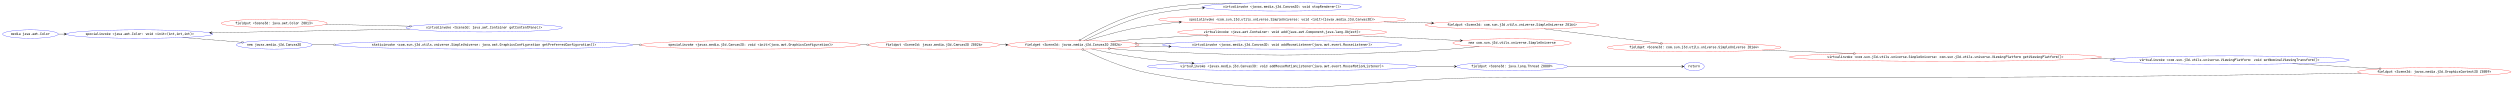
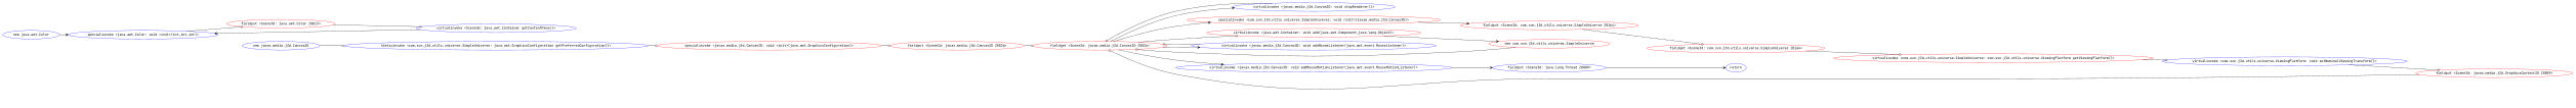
  digraph {
    fontname="JetBrains Mono"
    rankdir=LR
    node [color=blue fontname="JetBrains Mono"]
    edge [arrowhead=odot fontname="JetBrains Mono"]
-   "new java.awt.Color" [label="media java.awt.Color"]
+   "new java.awt.Color"
    "specialinvoke <java.awt.Color: void <init>(int,int,int)>"
    "fieldput <Scene3d: java.awt.Color Z0013>" [color=red]
    "virtualinvoke <Scene3d: java.awt.Container getContentPane()>"
    "new javax.media.j3d.Canvas3D"
    "staticinvoke <com.sun.j3d.utils.universe.SimpleUniverse: java.awt.GraphicsConfiguration getPreferredConfiguration()>"
    "specialinvoke <javax.media.j3d.Canvas3D: void <init>(java.awt.GraphicsConfiguration)>" [color=red]
    "fieldput <Scene3d: javax.media.j3d.Canvas3D Z0026>" [color=red]
    "fieldget <Scene3d: javax.media.j3d.Canvas3D Z0026>" [color=red]
    "virtualinvoke <javax.media.j3d.Canvas3D: void stopRenderer()>"
    "virtualinvoke <java.awt.Container: void add(java.awt.Component,java.lang.Object)>" [color=red]
    "specialinvoke <com.sun.j3d.utils.universe.SimpleUniverse: void <init>(javax.media.j3d.Canvas3D)>" [color=red]
    "virtualinvoke <javax.media.j3d.Canvas3D: void addMouseListener(java.awt.event.MouseListener)>"
    "virtualinvoke <javax.media.j3d.Canvas3D: void addMouseMotionListener(java.awt.event.MouseMotionListener)>"
    "new com.sun.j3d.utils.universe.SimpleUniverse" [color=red]
    "fieldput <Scene3d: com.sun.j3d.utils.universe.SimpleUniverse Z0164>" [color=red]
    "fieldput <Scene3d: java.lang.Thread Z0009>"
    "fieldget <Scene3d: com.sun.j3d.utils.universe.SimpleUniverse Z0164>" [color=red]
    "virtualinvoke <com.sun.j3d.utils.universe.SimpleUniverse: com.sun.j3d.utils.universe.ViewingPlatform getViewingPlatform()>" [color=red]
    "virtualinvoke <com.sun.j3d.utils.universe.ViewingPlatform: void setNominalViewingTransform()>"
    "fieldput <Scene3d: javax.media.j3d.GraphicsContext3D Z0059>" [color=red]
    return
    "new java.awt.Color" -> "specialinvoke <java.awt.Color: void <init>(int,int,int)>" [arrowhead=vee]
-   "specialinvoke <java.awt.Color: void <init>(int,int,int)>" -> "new javax.media.j3d.Canvas3D"
+   "specialinvoke <java.awt.Color: void <init>(int,int,int)>" -> "fieldput <Scene3d: java.awt.Color Z0013>"
    "fieldput <Scene3d: java.awt.Color Z0013>" -> "virtualinvoke <Scene3d: java.awt.Container getContentPane()>"
    "virtualinvoke <Scene3d: java.awt.Container getContentPane()>" -> "specialinvoke <java.awt.Color: void <init>(int,int,int)>" [arrowhead=vee]
    "new javax.media.j3d.Canvas3D" -> "staticinvoke <com.sun.j3d.utils.universe.SimpleUniverse: java.awt.GraphicsConfiguration getPreferredConfiguration()>"
    "staticinvoke <com.sun.j3d.utils.universe.SimpleUniverse: java.awt.GraphicsConfiguration getPreferredConfiguration()>" -> "specialinvoke <javax.media.j3d.Canvas3D: void <init>(java.awt.GraphicsConfiguration)>"
    "specialinvoke <javax.media.j3d.Canvas3D: void <init>(java.awt.GraphicsConfiguration)>" -> "fieldput <Scene3d: javax.media.j3d.Canvas3D Z0026>"
-   "fieldput <Scene3d: javax.media.j3d.Canvas3D Z0026>" -> "fieldget <Scene3d: javax.media.j3d.Canvas3D Z0026>" [arrowhead=vee]
+   "fieldput <Scene3d: javax.media.j3d.Canvas3D Z0026>" -> "fieldget <Scene3d: javax.media.j3d.Canvas3D Z0026>"
    "fieldget <Scene3d: javax.media.j3d.Canvas3D Z0026>" -> "virtualinvoke <javax.media.j3d.Canvas3D: void stopRenderer()>" [arrowhead=vee]
    "fieldget <Scene3d: javax.media.j3d.Canvas3D Z0026>" -> "virtualinvoke <java.awt.Container: void add(java.awt.Component,java.lang.Object)>"
    "fieldget <Scene3d: javax.media.j3d.Canvas3D Z0026>" -> "specialinvoke <com.sun.j3d.utils.universe.SimpleUniverse: void <init>(javax.media.j3d.Canvas3D)>" [arrowhead=vee]
    "fieldget <Scene3d: javax.media.j3d.Canvas3D Z0026>" -> "virtualinvoke <javax.media.j3d.Canvas3D: void addMouseListener(java.awt.event.MouseListener)>" [arrowhead=vee]
    "fieldget <Scene3d: javax.media.j3d.Canvas3D Z0026>" -> "virtualinvoke <javax.media.j3d.Canvas3D: void addMouseMotionListener(java.awt.event.MouseMotionListener)>" [arrowhead=vee]
    "virtualinvoke <javax.media.j3d.Canvas3D: void stopRenderer()>" -> "fieldget <Scene3d: javax.media.j3d.Canvas3D Z0026>"
    "virtualinvoke <java.awt.Container: void add(java.awt.Component,java.lang.Object)>" -> "new com.sun.j3d.utils.universe.SimpleUniverse" [arrowhead=vee]
    "specialinvoke <com.sun.j3d.utils.universe.SimpleUniverse: void <init>(javax.media.j3d.Canvas3D)>" -> "fieldput <Scene3d: com.sun.j3d.utils.universe.SimpleUniverse Z0164>" [arrowhead=vee]
    "virtualinvoke <javax.media.j3d.Canvas3D: void addMouseListener(java.awt.event.MouseListener)>" -> "fieldget <Scene3d: javax.media.j3d.Canvas3D Z0026>"
    "virtualinvoke <javax.media.j3d.Canvas3D: void addMouseMotionListener(java.awt.event.MouseMotionListener)>" -> "fieldput <Scene3d: java.lang.Thread Z0009>" [arrowhead=vee]
    "new com.sun.j3d.utils.universe.SimpleUniverse" -> "fieldget <Scene3d: javax.media.j3d.Canvas3D Z0026>"
    "fieldput <Scene3d: com.sun.j3d.utils.universe.SimpleUniverse Z0164>" -> "fieldget <Scene3d: com.sun.j3d.utils.universe.SimpleUniverse Z0164>"
    "fieldput <Scene3d: java.lang.Thread Z0009>" -> return [arrowhead=vee]
    "fieldget <Scene3d: com.sun.j3d.utils.universe.SimpleUniverse Z0164>" -> "virtualinvoke <com.sun.j3d.utils.universe.SimpleUniverse: com.sun.j3d.utils.universe.ViewingPlatform getViewingPlatform()>"
    "virtualinvoke <com.sun.j3d.utils.universe.SimpleUniverse: com.sun.j3d.utils.universe.ViewingPlatform getViewingPlatform()>" -> "virtualinvoke <com.sun.j3d.utils.universe.ViewingPlatform: void setNominalViewingTransform()>"
    "virtualinvoke <com.sun.j3d.utils.universe.ViewingPlatform: void setNominalViewingTransform()>" -> "fieldput <Scene3d: javax.media.j3d.GraphicsContext3D Z0059>"
    "fieldput <Scene3d: javax.media.j3d.GraphicsContext3D Z0059>" -> "fieldget <Scene3d: javax.media.j3d.Canvas3D Z0026>"
  }
